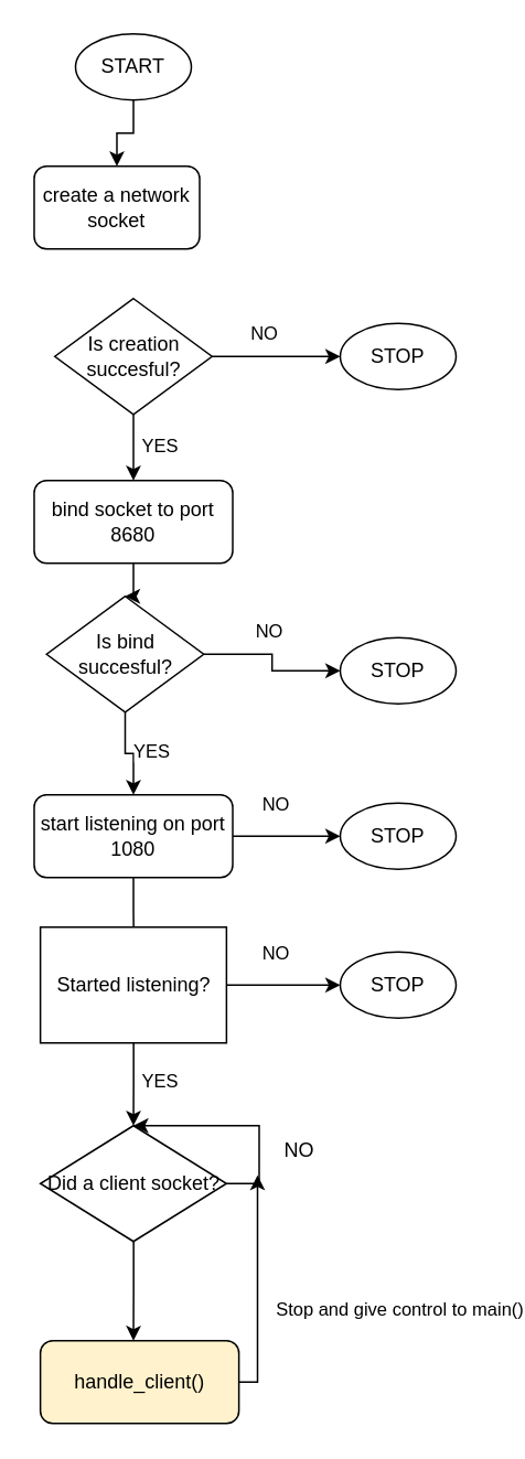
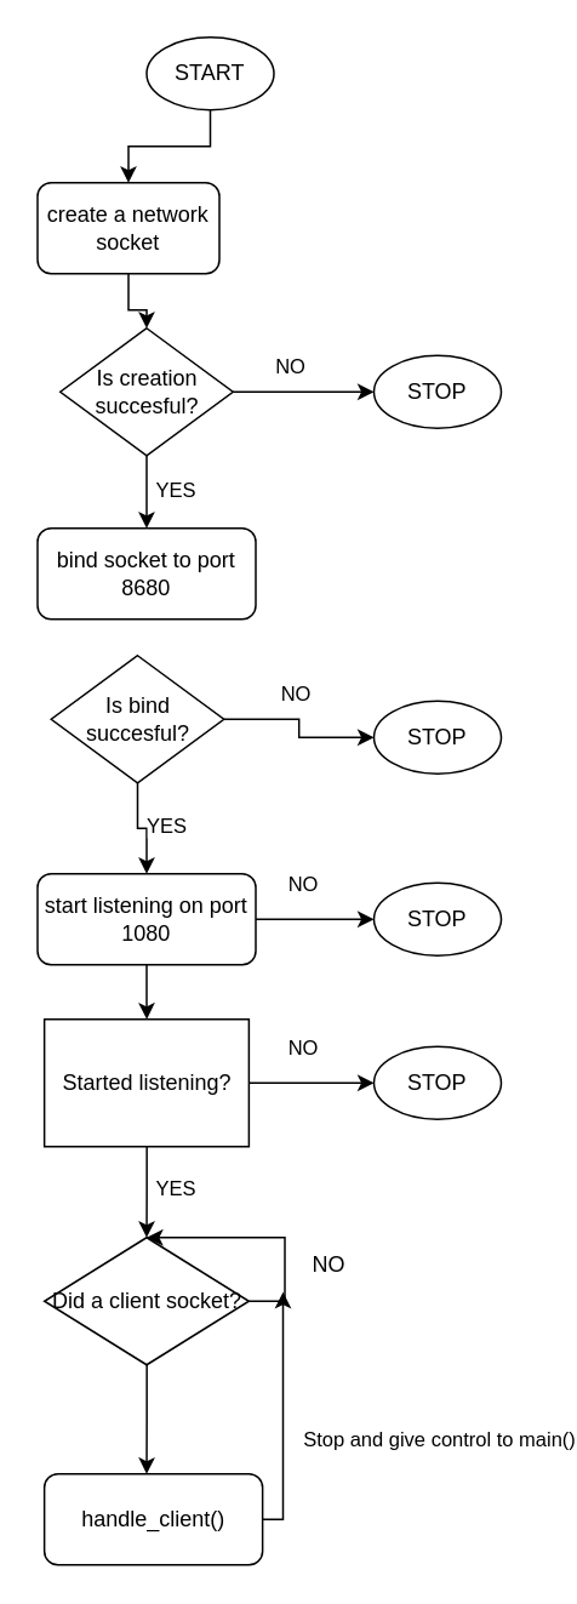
  <mxCell id="0" />
  <mxCell id="1" parent="0" />
  <mxCell id="2" style="edgeStyle=orthogonalEdgeStyle;rounded=0;orthogonalLoop=1;jettySize=auto;html=1;" edge="1" parent="1" source="3" target="5"><mxGeometry relative="1" as="geometry" /></mxCell>
- <mxCell id="3" value="START" style="ellipse;whiteSpace=wrap;html=1;" vertex="1" parent="1"><mxGeometry x="45" y="20" width="70" height="40" as="geometry" /></mxCell>
+ <mxCell id="3" value="START" style="ellipse;whiteSpace=wrap;html=1;" vertex="1" parent="1"><mxGeometry x="80" y="20" width="70" height="40" as="geometry" /></mxCell>
+ <mxCell id="4" style="edgeStyle=orthogonalEdgeStyle;rounded=0;orthogonalLoop=1;jettySize=auto;html=1;" edge="1" parent="1" source="5" target="10"><mxGeometry relative="1" as="geometry" /></mxCell>
  <mxCell id="5" value="create a network socket" style="rounded=1;whiteSpace=wrap;html=1;" vertex="1" parent="1"><mxGeometry x="20" y="100" width="100" height="50" as="geometry" /></mxCell>
  <mxCell id="6" style="edgeStyle=orthogonalEdgeStyle;rounded=0;orthogonalLoop=1;jettySize=auto;html=1;entryX=0.5;entryY=0;entryDx=0;entryDy=0;" edge="1" parent="1" source="10" target="13"><mxGeometry relative="1" as="geometry"><mxPoint x="80" y="300" as="targetPoint" /></mxGeometry></mxCell>
  <mxCell id="7" value="YES" style="edgeLabel;html=1;align=center;verticalAlign=middle;resizable=0;points=[];" vertex="1" connectable="0" parent="6"><mxGeometry x="-0.098" y="2" relative="1" as="geometry"><mxPoint x="13" as="offset" /></mxGeometry></mxCell>
  <mxCell id="8" style="edgeStyle=orthogonalEdgeStyle;rounded=0;orthogonalLoop=1;jettySize=auto;html=1;entryX=0;entryY=0.5;entryDx=0;entryDy=0;" edge="1" parent="1" source="10" target="11"><mxGeometry relative="1" as="geometry"><mxPoint x="185" y="215" as="targetPoint" /></mxGeometry></mxCell>
  <mxCell id="9" value="NO" style="edgeLabel;html=1;align=center;verticalAlign=middle;resizable=0;points=[];" vertex="1" connectable="0" parent="8"><mxGeometry x="-0.41" y="-1" relative="1" as="geometry"><mxPoint x="8" y="-16" as="offset" /></mxGeometry></mxCell>
  <mxCell id="10" value="Is creation succesful?" style="rhombus;whiteSpace=wrap;html=1;" vertex="1" parent="1"><mxGeometry x="32.5" y="180" width="95" height="70" as="geometry" /></mxCell>
  <mxCell id="11" value="STOP" style="ellipse;whiteSpace=wrap;html=1;" vertex="1" parent="1"><mxGeometry x="205" y="195" width="70" height="40" as="geometry" /></mxCell>
- <mxCell id="12" style="edgeStyle=orthogonalEdgeStyle;rounded=0;orthogonalLoop=1;jettySize=auto;html=1;" edge="1" parent="1" source="13" target="18"><mxGeometry relative="1" as="geometry" /></mxCell>
  <mxCell id="13" value="bind socket to port 8680" style="rounded=1;whiteSpace=wrap;html=1;" vertex="1" parent="1"><mxGeometry x="20" y="290" width="120" height="50" as="geometry" /></mxCell>
  <mxCell id="14" style="edgeStyle=orthogonalEdgeStyle;rounded=0;orthogonalLoop=1;jettySize=auto;html=1;entryX=0;entryY=0.5;entryDx=0;entryDy=0;" edge="1" parent="1" source="18" target="19"><mxGeometry relative="1" as="geometry" /></mxCell>
  <mxCell id="15" value="NO" style="edgeLabel;html=1;align=center;verticalAlign=middle;resizable=0;points=[];" vertex="1" connectable="0" parent="14"><mxGeometry x="-0.162" relative="1" as="geometry"><mxPoint y="-15" as="offset" /></mxGeometry></mxCell>
  <mxCell id="16" style="edgeStyle=orthogonalEdgeStyle;rounded=0;orthogonalLoop=1;jettySize=auto;html=1;entryX=0.5;entryY=0;entryDx=0;entryDy=0;" edge="1" parent="1" source="18" target="23"><mxGeometry relative="1" as="geometry" /></mxCell>
  <mxCell id="17" value="YES" style="edgeLabel;html=1;align=center;verticalAlign=middle;resizable=0;points=[];" vertex="1" connectable="0" parent="16"><mxGeometry x="-0.595" y="-3" relative="1" as="geometry"><mxPoint x="18" y="12" as="offset" /></mxGeometry></mxCell>
  <mxCell id="18" value="Is bind succesful?" style="rhombus;whiteSpace=wrap;html=1;" vertex="1" parent="1"><mxGeometry x="27.5" y="360" width="95" height="70" as="geometry" /></mxCell>
  <mxCell id="19" value="STOP" style="ellipse;whiteSpace=wrap;html=1;" vertex="1" parent="1"><mxGeometry x="205" y="385" width="70" height="40" as="geometry" /></mxCell>
- <mxCell id="20" style="edgeStyle=orthogonalEdgeStyle;rounded=0;orthogonalLoop=1;jettySize=auto;html=1;exitX=0.5;exitY=1;exitDx=0;exitDy=0;endArrow=none;" edge="1" parent="1" source="23" target="28"><mxGeometry relative="1" as="geometry" /></mxCell>
+ <mxCell id="20" style="edgeStyle=orthogonalEdgeStyle;rounded=0;orthogonalLoop=1;jettySize=auto;html=1;exitX=0.5;exitY=1;exitDx=0;exitDy=0;" edge="1" parent="1" source="23" target="28"><mxGeometry relative="1" as="geometry" /></mxCell>
  <mxCell id="21" style="edgeStyle=orthogonalEdgeStyle;rounded=0;orthogonalLoop=1;jettySize=auto;html=1;entryX=0;entryY=0.5;entryDx=0;entryDy=0;" edge="1" parent="1" source="23" target="29"><mxGeometry relative="1" as="geometry" /></mxCell>
  <mxCell id="22" value="NO" style="edgeLabel;html=1;align=center;verticalAlign=middle;resizable=0;points=[];" vertex="1" connectable="0" parent="21"><mxGeometry x="-0.343" relative="1" as="geometry"><mxPoint x="4" y="-20" as="offset" /></mxGeometry></mxCell>
  <mxCell id="23" value="start listening on port 1080" style="rounded=1;whiteSpace=wrap;html=1;" vertex="1" parent="1"><mxGeometry x="20" y="480" width="120" height="50" as="geometry" /></mxCell>
  <mxCell id="24" style="edgeStyle=orthogonalEdgeStyle;rounded=0;orthogonalLoop=1;jettySize=auto;html=1;" edge="1" parent="1" source="28" target="30"><mxGeometry relative="1" as="geometry" /></mxCell>
  <mxCell id="25" value="NO" style="edgeLabel;html=1;align=center;verticalAlign=middle;resizable=0;points=[];" vertex="1" connectable="0" parent="24"><mxGeometry x="-0.15" relative="1" as="geometry"><mxPoint y="-20" as="offset" /></mxGeometry></mxCell>
  <mxCell id="26" style="edgeStyle=orthogonalEdgeStyle;rounded=0;orthogonalLoop=1;jettySize=auto;html=1;" edge="1" parent="1" source="28"><mxGeometry relative="1" as="geometry"><mxPoint x="80" y="680" as="targetPoint" /></mxGeometry></mxCell>
  <mxCell id="27" value="YES" style="edgeLabel;html=1;align=center;verticalAlign=middle;resizable=0;points=[];" vertex="1" connectable="0" parent="26"><mxGeometry x="-0.118" y="2" relative="1" as="geometry"><mxPoint x="13" as="offset" /></mxGeometry></mxCell>
  <mxCell id="28" value="Started listening?" style="whiteSpace=wrap;html=1;rounded=0;" vertex="1" parent="1"><mxGeometry x="23.75" y="560" width="112.5" height="70" as="geometry" /></mxCell>
  <mxCell id="29" value="STOP" style="ellipse;whiteSpace=wrap;html=1;" vertex="1" parent="1"><mxGeometry x="205" y="485" width="70" height="40" as="geometry" /></mxCell>
  <mxCell id="30" value="STOP" style="ellipse;whiteSpace=wrap;html=1;" vertex="1" parent="1"><mxGeometry x="205" y="575" width="70" height="40" as="geometry" /></mxCell>
  <mxCell id="31" style="edgeStyle=orthogonalEdgeStyle;rounded=0;orthogonalLoop=1;jettySize=auto;html=1;" edge="1" parent="1" source="32"><mxGeometry relative="1" as="geometry"><mxPoint x="80" y="810" as="targetPoint" /></mxGeometry></mxCell>
  <mxCell id="32" value="Did a client socket?" style="rhombus;whiteSpace=wrap;html=1;" vertex="1" parent="1"><mxGeometry x="23.75" y="680" width="112.5" height="70" as="geometry" /></mxCell>
  <mxCell id="33" style="edgeStyle=orthogonalEdgeStyle;rounded=0;orthogonalLoop=1;jettySize=auto;html=1;entryX=0.5;entryY=0;entryDx=0;entryDy=0;" edge="1" parent="1" source="32" target="32"><mxGeometry relative="1" as="geometry"><mxPoint x="145" y="680" as="targetPoint" /><Array as="points"><mxPoint x="156" y="715" /><mxPoint x="156" y="680" /></Array></mxGeometry></mxCell>
  <mxCell id="34" value="NO" style="text;html=1;align=center;verticalAlign=middle;resizable=0;points=[];autosize=1;strokeColor=none;fillColor=none;" vertex="1" parent="1"><mxGeometry x="160" y="680" width="40" height="30" as="geometry" /></mxCell>
  <mxCell id="35" style="edgeStyle=orthogonalEdgeStyle;rounded=0;orthogonalLoop=1;jettySize=auto;html=1;" edge="1" parent="1" source="37"><mxGeometry relative="1" as="geometry"><mxPoint x="155" y="710" as="targetPoint" /><Array as="points"><mxPoint x="155" y="835" /></Array></mxGeometry></mxCell>
  <mxCell id="36" value="Stop and give control to main()" style="edgeLabel;html=1;align=center;verticalAlign=middle;resizable=0;points=[];" vertex="1" connectable="0" parent="35"><mxGeometry x="-0.541" relative="1" as="geometry"><mxPoint x="85" y="-25" as="offset" /></mxGeometry></mxCell>
- <mxCell id="37" value="handle_client()" style="rounded=1;whiteSpace=wrap;html=1;fillColor=#fff2cc;" vertex="1" parent="1"><mxGeometry x="23.75" y="810" width="120" height="50" as="geometry" /></mxCell>
+ <mxCell id="37" value="handle_client()" style="rounded=1;whiteSpace=wrap;html=1;" vertex="1" parent="1"><mxGeometry x="23.75" y="810" width="120" height="50" as="geometry" /></mxCell>
